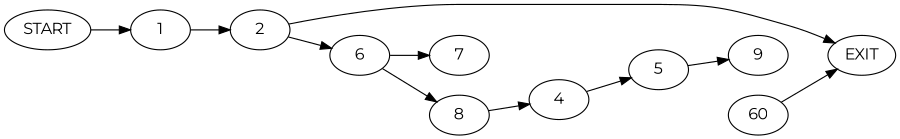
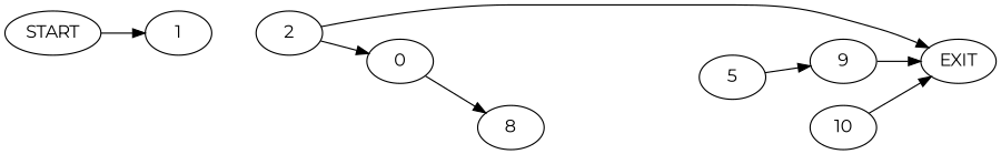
  digraph {
    fontname=Montserrat
    rankdir=LR
    node [fontname=Montserrat]
    edge [fontname=Montserrat]
    n1 [label=START]
    1
    2
    n4 [label=EXIT]
-   6
-   4
+   6 [label=0]
    5
    9
-   7
    8
-   10 [label=60]
+   10
    n1 -> 1
-   1 -> 2
    2 -> n4
    2 -> 6
-   6 -> 7
    6 -> 8
-   4 -> 5
    5 -> 9
-   8 -> 4
+   9 -> n4
    10 -> n4
  }
